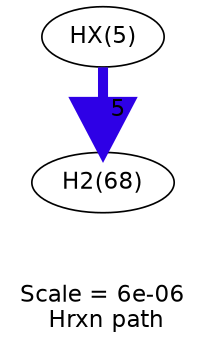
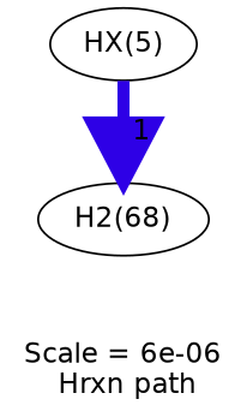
  digraph {
    fontname=Helvetica
    label="Scale = 6e-06\l Hrxn path"
    node [fontname=Helvetica]
    n1 [label="HX(5)"]
    n2 [label="H2(68)"]
-   n1 -> n2 [arrowsize=3 color="0.7, 1.5, 0.9" fontname=Helvetica label=" 5" style="setlinewidth(6)"]
+   n1 -> n2 [arrowsize=3 color="0.7, 1.5, 0.9" fontname=Helvetica label=" 1" style="setlinewidth(6)"]
  }
